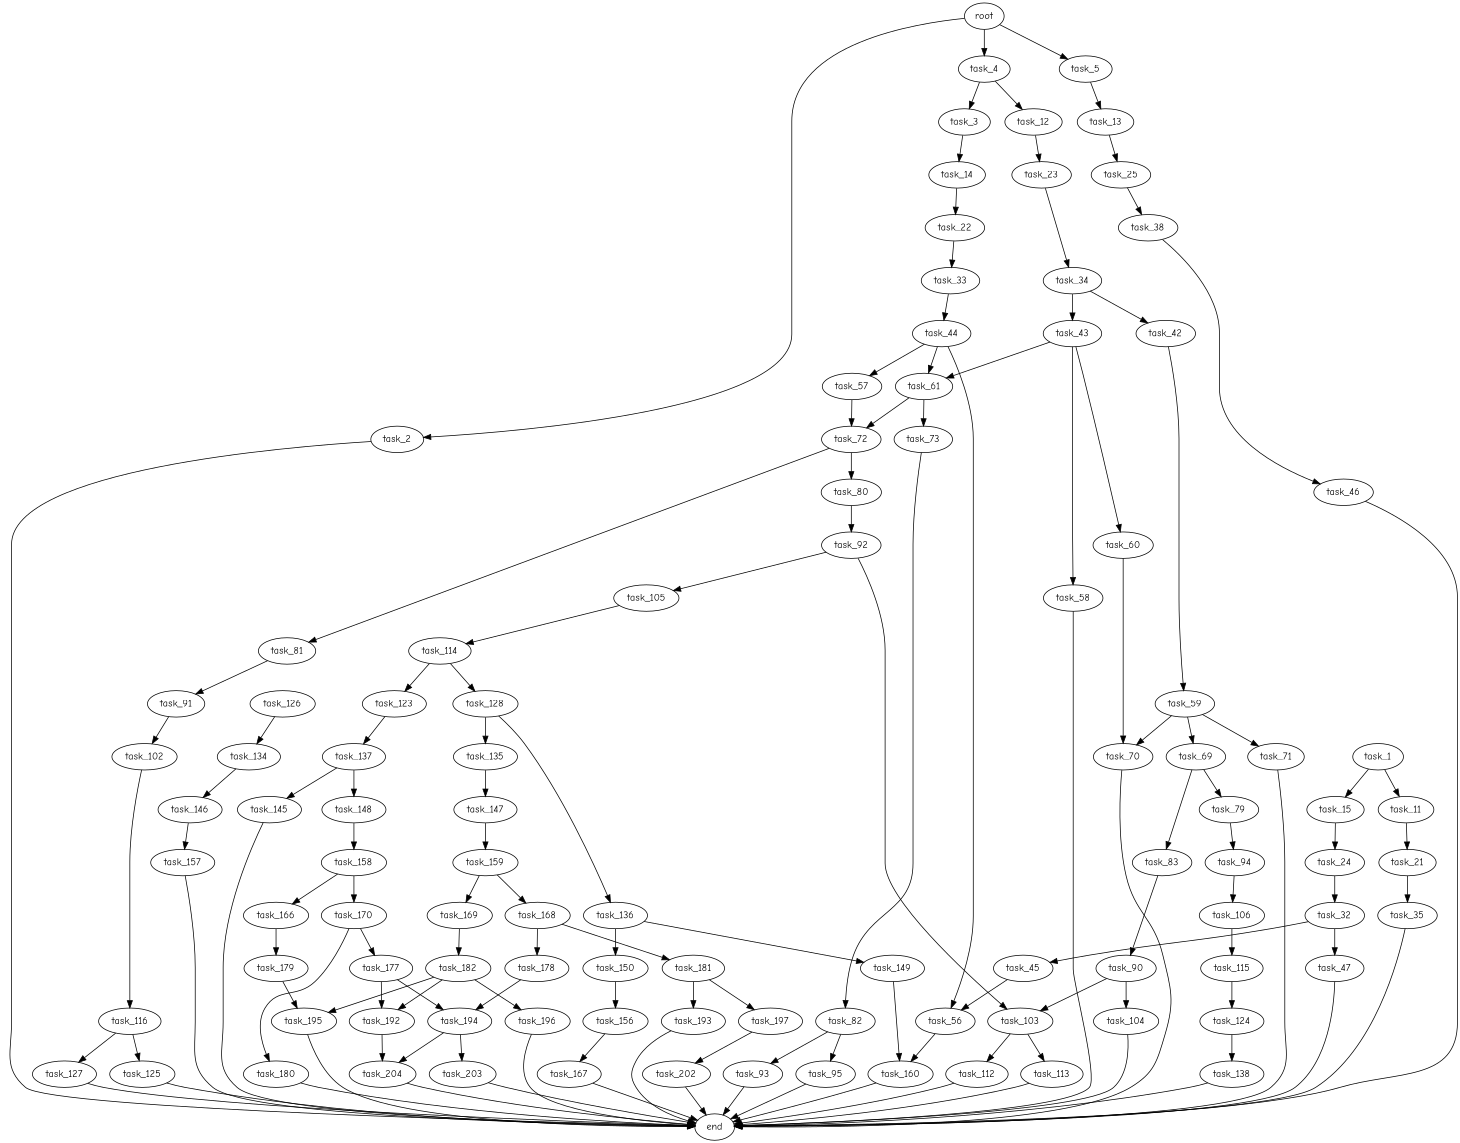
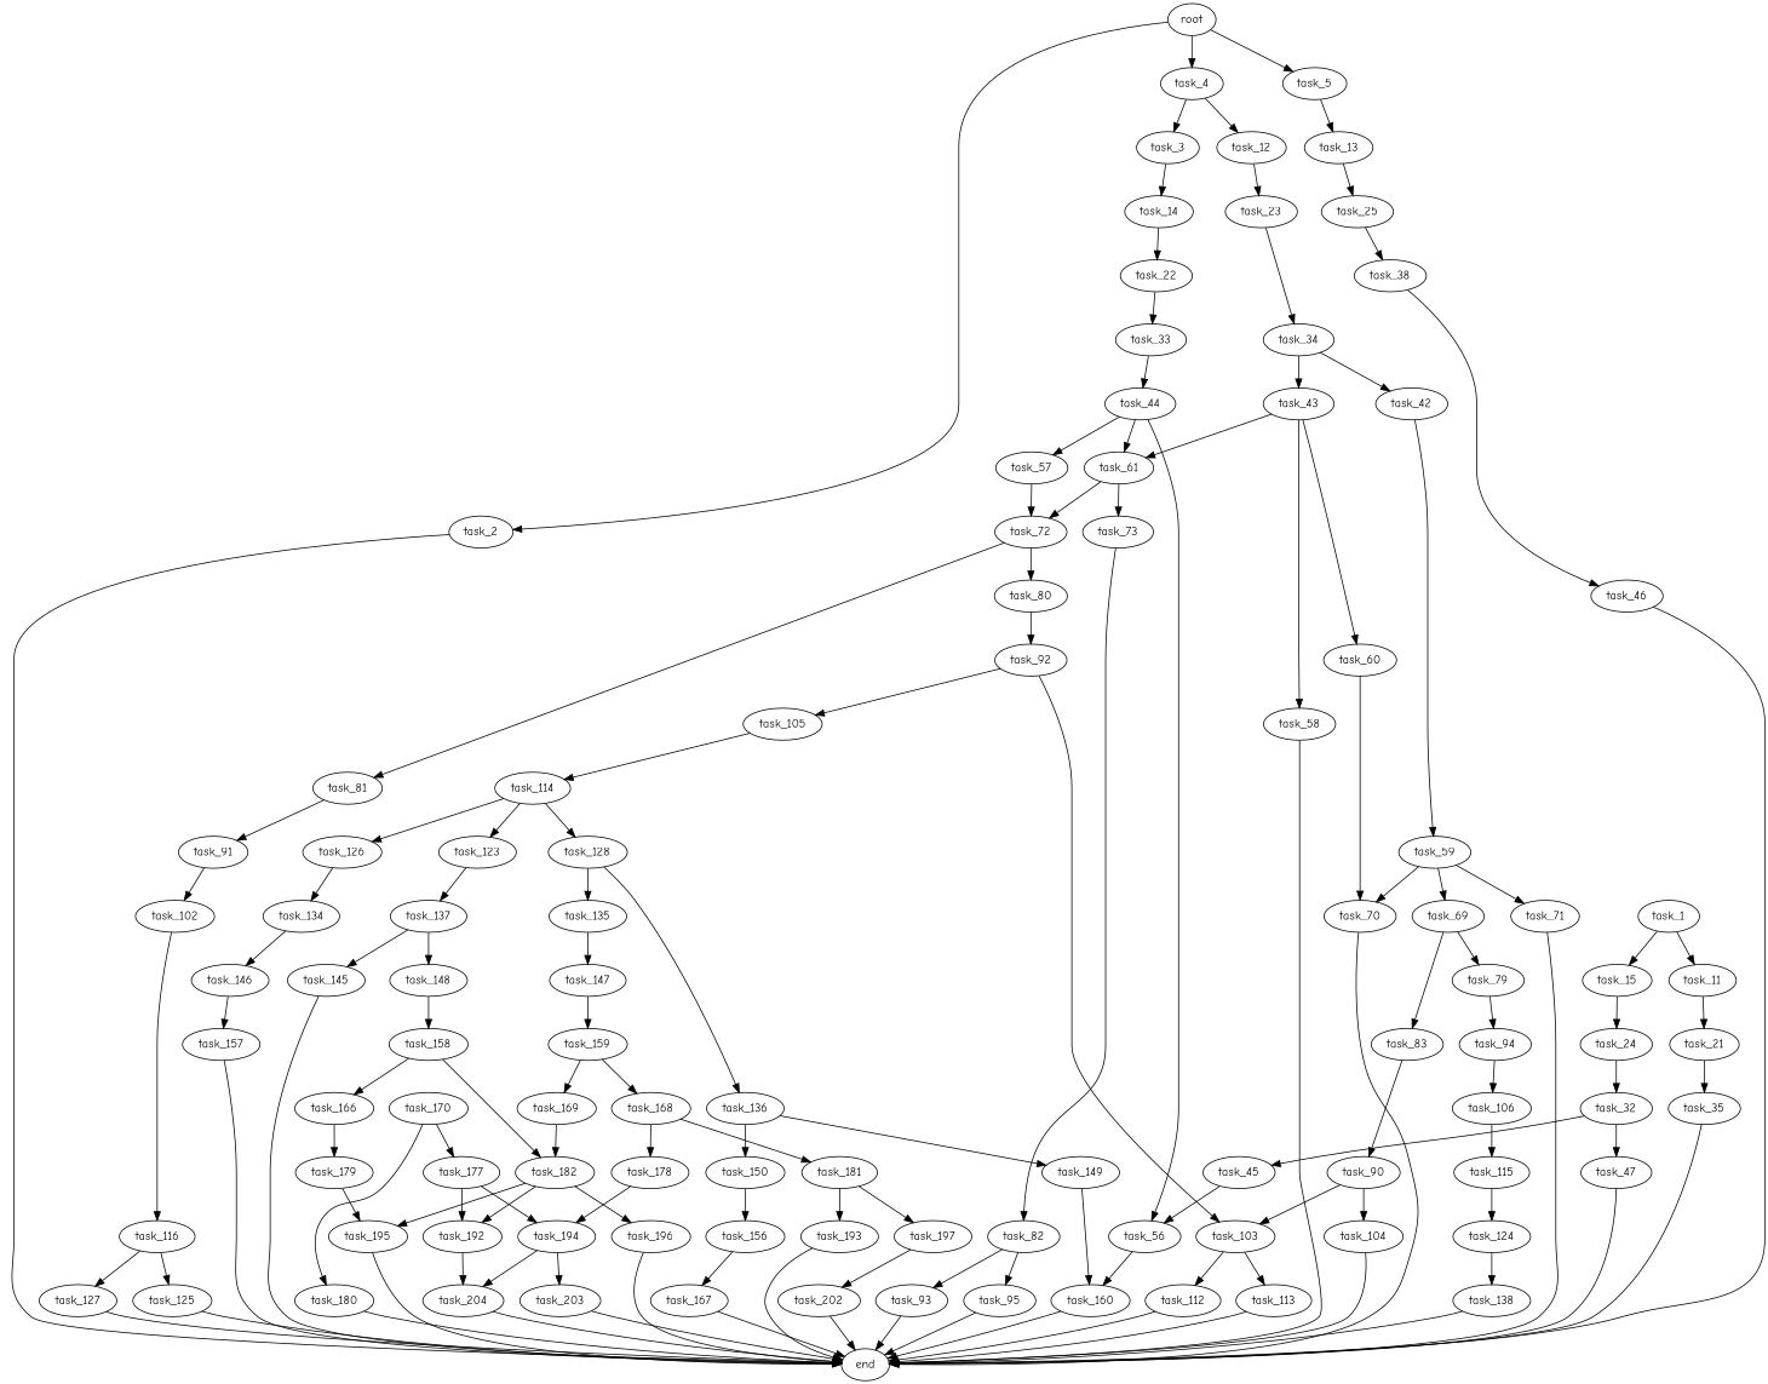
  digraph {
    fontname="Comic Neue"
    node [fontname="Comic Neue"]
    edge [fontname="Comic Neue"]
    root
    task_2
    task_4
    task_5
    task_1
    task_11
    task_15
    end
    task_3
    task_14
    task_12
    task_13
    task_21
    task_24
    task_22
    task_23
    task_25
    task_35
    task_32
    task_33
    task_34
    n22 [label=task_38]
    task_42
    task_43
    task_46
    task_44
    task_45
    task_47
    task_56
    task_61
    task_57
    task_59
    task_58
    task_60
    task_160
    task_72
    task_73
    task_69
    task_70
    task_71
    task_79
    task_83
    task_80
    task_81
    task_82
    task_92
    task_91
    task_94
    task_90
    task_93
    task_95
    task_106
    task_103
    task_104
    task_105
    task_102
    task_115
    task_112
    task_113
    task_114
    task_116
    task_125
    task_127
    task_123
    task_126
    task_128
    task_124
    task_137
    task_134
    task_135
    task_136
    task_138
    task_145
    task_148
    task_146
    task_147
    task_149
    task_150
    task_158
    task_157
    task_159
    task_156
    task_168
    task_169
    task_167
    task_166
    task_170
    task_178
    task_181
    task_182
    task_179
    task_177
    task_180
    task_195
    task_194
    task_192
    task_193
    task_197
    task_196
    task_204
    task_203
    task_202
    root -> task_2
    root -> task_4
    root -> task_5
    task_2 -> end
    task_4 -> task_3
    task_4 -> task_12
    task_5 -> task_13
    task_1 -> task_11
    task_1 -> task_15
    task_11 -> task_21
    task_15 -> task_24
    task_3 -> task_14
    task_14 -> task_22
    task_12 -> task_23
    task_13 -> task_25
    task_21 -> task_35
    task_24 -> task_32
    task_22 -> task_33
    task_23 -> task_34
    task_25 -> n22
    task_35 -> end
    task_32 -> task_45
    task_32 -> task_47
    task_33 -> task_44
    task_34 -> task_42
    task_34 -> task_43
    n22 -> task_46
    task_42 -> task_59
    task_43 -> task_61
    task_43 -> task_58
    task_43 -> task_60
    task_46 -> end
    task_44 -> task_56
    task_44 -> task_61
    task_44 -> task_57
    task_45 -> task_56
    task_47 -> end
    task_56 -> task_160
    task_61 -> task_72
    task_61 -> task_73
    task_57 -> task_72
    task_59 -> task_69
    task_59 -> task_70
    task_59 -> task_71
    task_58 -> end
    task_60 -> task_70
    task_160 -> end
    task_72 -> task_80
    task_72 -> task_81
    task_73 -> task_82
    task_69 -> task_79
    task_69 -> task_83
    task_70 -> end
    task_71 -> end
    task_79 -> task_94
    task_83 -> task_90
    task_80 -> task_92
    task_81 -> task_91
    task_82 -> task_93
    task_82 -> task_95
    task_92 -> task_103
    task_92 -> task_105
    task_91 -> task_102
    task_94 -> task_106
    task_90 -> task_103
    task_90 -> task_104
    task_93 -> end
    task_95 -> end
    task_106 -> task_115
    task_103 -> task_112
    task_103 -> task_113
    task_104 -> end
    task_105 -> task_114
    task_102 -> task_116
    task_115 -> task_124
    task_112 -> end
    task_113 -> end
    task_114 -> task_123
+   task_114 -> task_126
    task_114 -> task_128
    task_116 -> task_125
    task_116 -> task_127
    task_125 -> end
    task_127 -> end
    task_123 -> task_137
    task_126 -> task_134
    task_128 -> task_135
    task_128 -> task_136
    task_124 -> task_138
    task_137 -> task_145
    task_137 -> task_148
    task_134 -> task_146
    task_135 -> task_147
    task_136 -> task_149
    task_136 -> task_150
    task_138 -> end
    task_145 -> end
    task_148 -> task_158
    task_146 -> task_157
    task_147 -> task_159
    task_149 -> task_160
    task_150 -> task_156
    task_158 -> task_166
-   task_158 -> task_170
+   task_158 -> task_182
    task_157 -> end
    task_159 -> task_168
    task_159 -> task_169
    task_156 -> task_167
    task_168 -> task_178
    task_168 -> task_181
    task_169 -> task_182
    task_167 -> end
    task_166 -> task_179
    task_170 -> task_177
    task_170 -> task_180
    task_178 -> task_194
    task_181 -> task_193
    task_181 -> task_197
    task_182 -> task_195
    task_182 -> task_192
    task_182 -> task_196
    task_179 -> task_195
    task_177 -> task_194
    task_177 -> task_192
    task_180 -> end
    task_195 -> end
    task_194 -> task_204
    task_194 -> task_203
    task_192 -> task_204
    task_193 -> end
    task_197 -> task_202
    task_196 -> end
    task_204 -> end
    task_203 -> end
    task_202 -> end
  }
